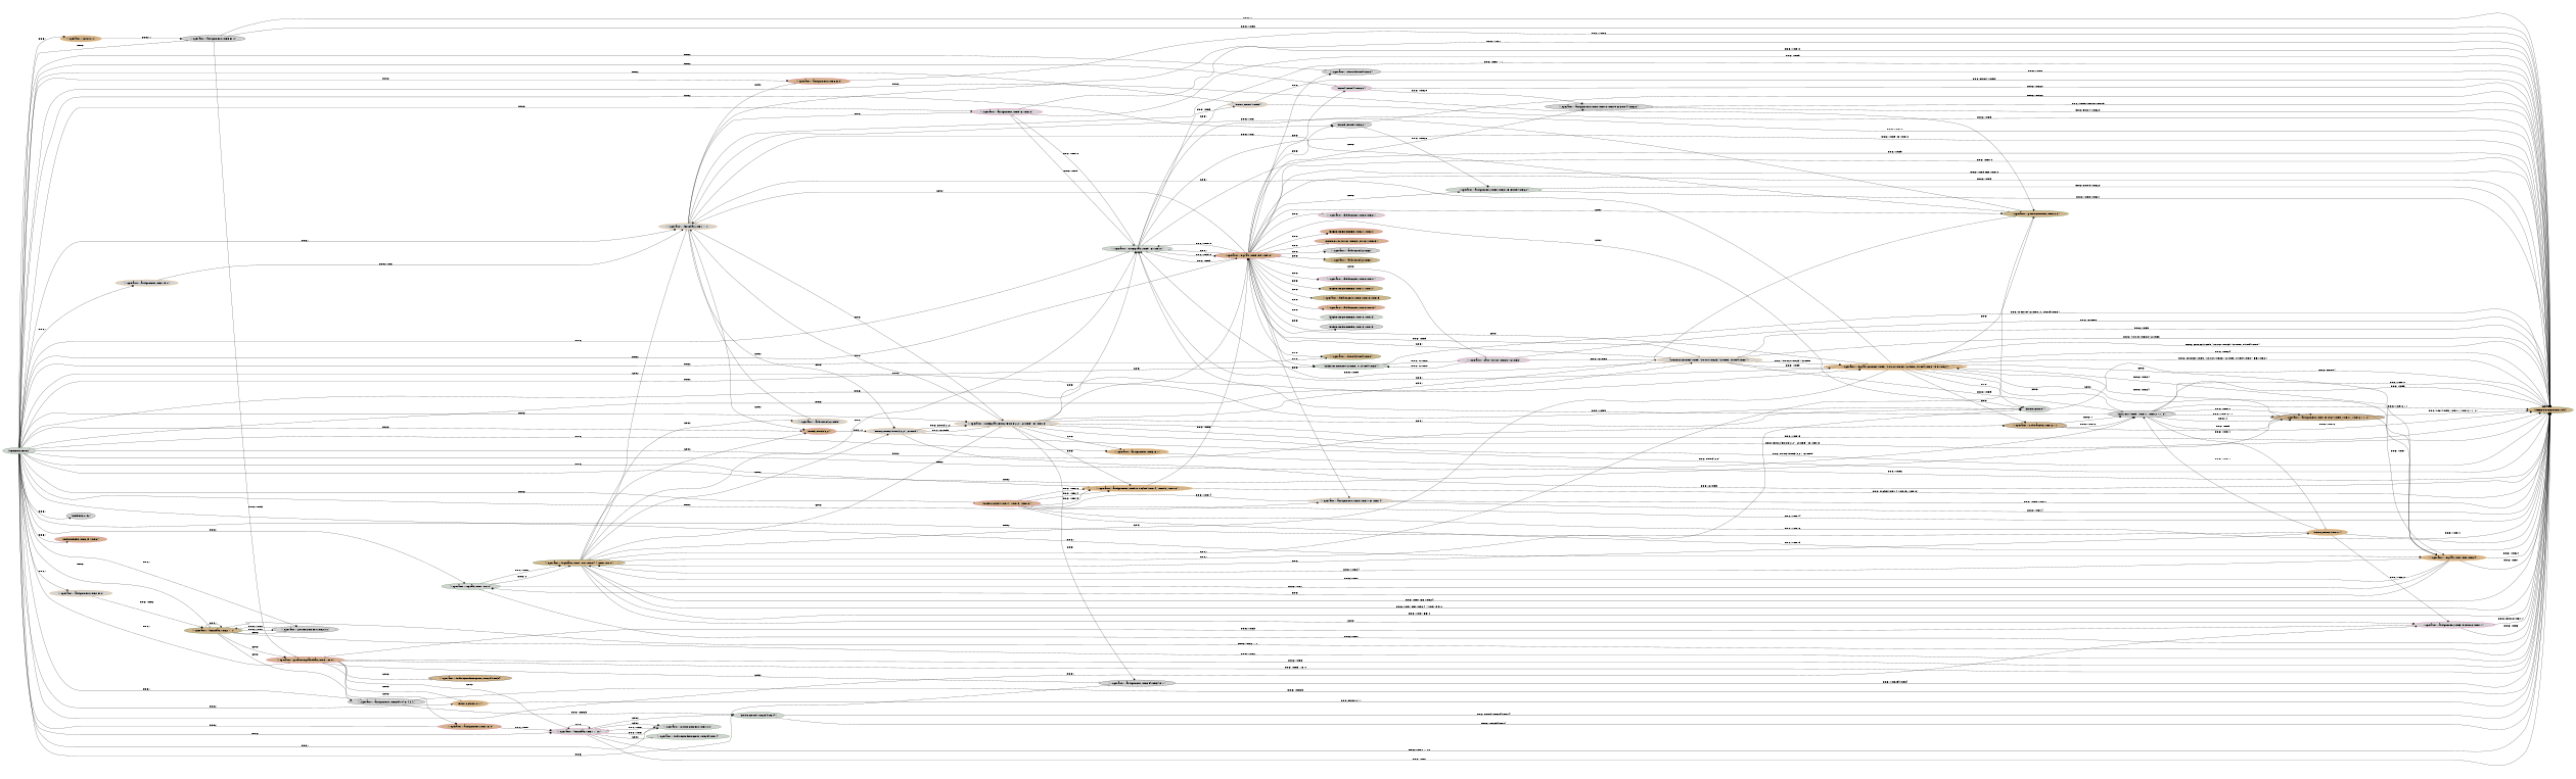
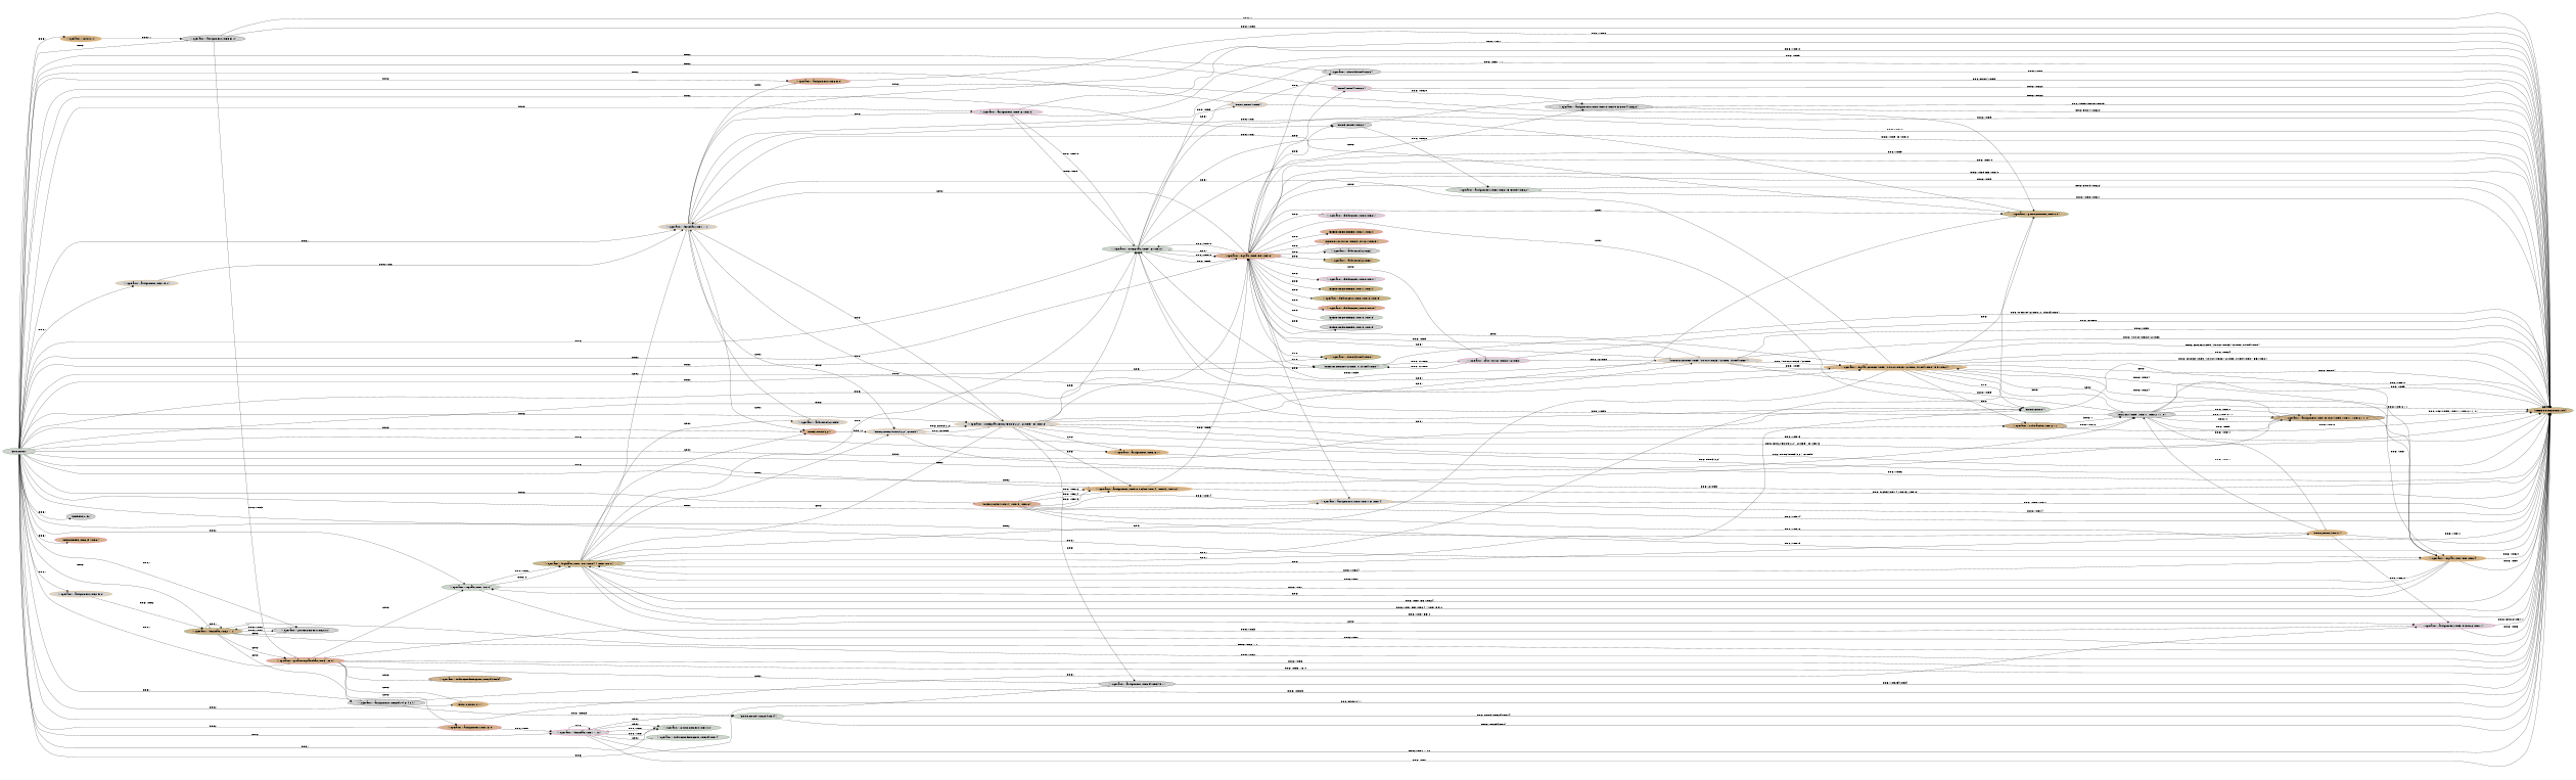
  digraph {
    rankdir=LR
    node [color=darkgreen fillcolor=lightgrey style=filled]
    edge [arrowhead=dot]
-   n1 [label="(METHOD,FUN1)"]
+   n1 [label="(FUN,FUN1)"]
    n2 [color=black label="(<operator>.assignment,VAR3 = -1)"]
    n3 [color=darkorange fillcolor=tan label="(<operator>.minus,-1)"]
    n4 [color=darkorange label="(<operator>.assignment,VAR1 = 0)"]
    n5 [color=darkorange label="(<operator>.lessThan,VAR1 < 1)"]
    n6 [fillcolor=tan label="(<operator>.postIncrement,VAR1++)"]
    n7 [color=deeppink fillcolor=tan label="(<operator>.assignment,VAR6 = 0)"]
    n8 [color=deeppink label="(<operator>.assignment,VAR9 = VAR10)"]
    n9 [color=darkorange label="(<operator>.notEquals,FUN2(FUN3(2,2), &VAR5) != VAR13)"]
    n10 [color=deeppink fillcolor=tan label="(FUN3,FUN3(2,2))"]
    n11 [color=darkorange fillcolor=tan label="(<operator>.assignment,VAR6 = 1)"]
    n12 [color=darkorange fillcolor=tan label="(<operator>.assignment,VAR9 = socket(VAR14, VAR15, VAR16))"]
    n13 [color=deeppink fillcolor=tan label="(socket,socket(VAR14, VAR15, VAR16))"]
    n14 [color=deeppink fillcolor=tan label="(<operator>.equals,VAR9 == VAR10)"]
    n15 [label="(memset,memset(&VAR8, 0, sizeof(VAR8)))"]
    n16 [fillcolor=tan label="(<operator>.sizeOf,sizeof(VAR8))"]
    n17 [color=darkorange label="(<operator>.assignment,VAR8.VAR17 = VAR14)"]
    n18 [color=deeppink label="(FUN4,FUN4(VAR20))"]
    n19 [color=black label="(FUN5,FUN5(VAR22))"]
    n20 [color=darkorange fillcolor=tan label="(<operator>.equals,connect(VAR9, (struct VAR23*)&VAR8, sizeof(VAR8)) == VAR24)"]
    n21 [color=darkorange label="(connect,connect(VAR9, (struct VAR23*)&VAR8, sizeof(VAR8)))"]
    n22 [color=black label="(<operator>.sizeOf,sizeof(VAR8))"]
    n23 [color=black fillcolor=tan label="(<operator>.assignment,VAR7 = recv(VAR9, VAR11, VAR12 - 1, 0))"]
    n24 [color=black label="(recv,recv(VAR9, VAR11, VAR12 - 1, 0))"]
    n25 [color=black fillcolor=tan label="(<operator>.subtraction,VAR12 - 1)"]
    n26 [color=darkorange fillcolor=tan label="(<operator>.equals,VAR7 == VAR24)"]
    n27 [label="(<operator>.equals,VAR7 == 0)"]
    n28 [color=deeppink label="(<operator>.assignment,VAR3 = FUN6(VAR11))"]
    n29 [color=darkorange fillcolor=tan label="(FUN6,FUN6(VAR11))"]
    n30 [color=black label="(LITERAL,0,do)"]
    n31 [label="(<operator>.notEquals,VAR9 != VAR10)"]
    n32 [color=darkorange label="(FUN7,FUN7(VAR9))"]
    n33 [color=deeppink fillcolor=tan label="(IDENTIFIER,VAR6,if (VAR6))"]
    n34 [label="(FUN8,FUN8())"]
    n35 [color=darkorange label="(<operator>.assignment,VAR2 = 0)"]
    n36 [fillcolor=tan label="(<operator>.lessThan,VAR2 < 1)"]
    n37 [color=black label="(<operator>.postIncrement,VAR2++)"]
    n38 [color=black label="(<operator>.assignment,VAR25[10] = { 0 })"]
    n39 [color=deeppink fillcolor=tan label="(<operator>.greaterEqualsThan,VAR3 >= 0)"]
    n40 [color=black label="(<operator>.assignment,VAR25[VAR3] = 1)"]
    n41 [color=deeppink fillcolor=tan label="(<operator>.assignment,VAR1 = 0)"]
    n42 [color=deeppink label="(<operator>.lessThan,VAR1 < 10)"]
    n43 [label="(<operator>.postIncrement,VAR1++)"]
    n44 [color=darkorange fillcolor=tan label="(FUN10,FUN10(\"\"))"]
    n45 [fillcolor=tan label="(METHOD_RETURN,void)"]
    n46 [color=darkorange label="(FUN2,FUN2(FUN3(2,2), &VAR5))"]
    n47 [color=darkorange label="(<operator>.addressOf,&VAR5)"]
    n48 [color=black label="(<operator>.assignment,VAR8.VAR18.VAR19 = FUN4(VAR20))"]
    n49 [label="(<operator>.assignment,VAR8.VAR21 = FUN5(VAR22))"]
    n50 [color=deeppink label="(<operator>.cast,(struct VAR23*)&VAR8)"]
    n51 [fillcolor=tan label="(<operator>.addressOf,&VAR8)"]
    n52 [color=deeppink label="(<operator>.fieldAccess,VAR8.VAR17)"]
    n53 [fillcolor=tan label="(FIELD_IDENTIFIER,VAR17,VAR17)"]
    n54 [fillcolor=tan label="(<operator>.fieldAccess,VAR8.VAR18.VAR19)"]
    n55 [color=deeppink fillcolor=tan label="(<operator>.fieldAccess,VAR8.VAR18)"]
    n56 [label="(FIELD_IDENTIFIER,VAR18,VAR18)"]
    n57 [color=black label="(FIELD_IDENTIFIER,VAR19,VAR19)"]
    n58 [color=deeppink label="(<operator>.fieldAccess,VAR8.VAR21)"]
    n59 [color=deeppink fillcolor=tan label="(FIELD_IDENTIFIER,VAR21,VAR21)"]
    n60 [color=deeppink fillcolor=tan label="(UNKNOWN,struct VAR23*,struct VAR23*)"]
    n61 [color=black label="(<operator>.addressOf,&VAR8)"]
    n62 [fillcolor=tan label="(<operator>.logicalOr,VAR7 == VAR24 || VAR7 == 0)"]
    n63 [label="(FUN9,FUN9(VAR25[VAR1]))"]
    n64 [color=black fillcolor=tan label="(<operator>.indirectIndexAccess,VAR25[VAR3])"]
    n65 [label="(<operator>.indirectIndexAccess,VAR25[VAR1])"]
    n1 -> n2 [arrowhead=odot label="DDG: "]
    n1 -> n3 [arrowhead=box label="DDG: "]
    n1 -> n4 [arrowhead=box label="DDG: "]
    n1 -> n5 [arrowhead=box label="DDG: "]
    n1 -> n6 [label="DDG: "]
    n1 -> n7 [arrowhead=box label="DDG: "]
    n1 -> n8 [label="DDG: "]
    n1 -> n9 [arrowhead=box label="DDG: "]
    n1 -> n10 [label="DDG: "]
    n1 -> n11 [arrowhead=box label="DDG: "]
    n1 -> n12 [arrowhead=odot label="DDG: "]
    n1 -> n13 [arrowhead=odot label="DDG: "]
    n1 -> n14 [label="DDG: "]
    n1 -> n15 [arrowhead=box label="DDG: "]
    n1 -> n16 [label="DDG: "]
    n1 -> n17 [label="DDG: "]
    n1 -> n18 [arrowhead=odot label="DDG: "]
    n1 -> n19 [label="DDG: "]
    n1 -> n20 [arrowhead=box label="DDG: "]
    n1 -> n21 [label="DDG: "]
    n1 -> n22 [arrowhead=odot label="DDG: "]
    n1 -> n23 [label="DDG: "]
    n1 -> n24 [arrowhead=box label="DDG: "]
    n1 -> n25 [arrowhead=box label="DDG: "]
    n1 -> n26 [arrowhead=box label="DDG: "]
    n1 -> n27 [label="DDG: "]
    n1 -> n28 [label="DDG: "]
    n1 -> n29 [arrowhead=odot label="DDG: "]
    n1 -> n30 [label="DDG: "]
    n1 -> n31 [arrowhead=odot label="DDG: "]
    n1 -> n32 [arrowhead=odot label="DDG: "]
    n1 -> n33 [label="DDG: "]
    n1 -> n34 [label="DDG: "]
    n1 -> n35 [label="DDG: "]
    n1 -> n36 [arrowhead=odot label="DDG: "]
    n1 -> n37 [arrowhead=box label="DDG: "]
    n1 -> n38 [arrowhead=odot label="DDG: "]
    n1 -> n39 [arrowhead=odot label="DDG: "]
    n1 -> n40 [arrowhead=odot label="DDG: "]
    n1 -> n41 [arrowhead=odot label="DDG: "]
    n1 -> n42 [arrowhead=box label="DDG: "]
    n1 -> n43 [arrowhead=box label="DDG: "]
    n1 -> n44 [label="DDG: "]
    n2 -> n39 [arrowhead=odot label="DDG: VAR3"]
    n2 -> n45 [arrowhead=box label="DDG: -1"]
    n2 -> n45 [label="DDG: VAR3"]
    n3 -> n2 [arrowhead=box label="DDG: 1"]
    n4 -> n5 [label="DDG: VAR1"]
    n5 -> n6 [arrowhead=odot label="DDG: VAR1"]
    n5 -> n7 [arrowhead=odot label="CDG: "]
    n5 -> n8 [arrowhead=odot label="CDG: "]
    n5 -> n9 [label="CDG: "]
    n5 -> n10 [arrowhead=box label="CDG: "]
    n5 -> n45 [label="DDG: VAR1"]
    n5 -> n45 [arrowhead=box label="DDG: VAR1 < 1"]
    n5 -> n46 [arrowhead=box label="CDG: "]
    n5 -> n47 [arrowhead=odot label="CDG: "]
    n6 -> n5 [arrowhead=odot label="DDG: VAR1"]
    n7 -> n45 [label="DDG: VAR6"]
    n8 -> n31 [label="DDG: VAR9"]
    n8 -> n45 [arrowhead=box label="DDG: VAR10"]
    n8 -> n45 [arrowhead=odot label="DDG: VAR9"]
    n9 -> n5 [label="CDG: "]
    n9 -> n6 [arrowhead=odot label="CDG: "]
    n9 -> n11 [label="CDG: "]
    n9 -> n12 [label="CDG: "]
    n9 -> n14 [arrowhead=box label="CDG: "]
    n9 -> n31 [label="CDG: "]
    n9 -> n34 [arrowhead=odot label="CDG: "]
    n9 -> n40 [label="CDG: "]
    n9 -> n45 [arrowhead=box label="DDG: VAR13"]
    n9 -> n45 [arrowhead=odot label="DDG: FUN2(FUN3(2,2), &VAR5) != VAR13"]
    n9 -> n45 [arrowhead=odot label="DDG: FUN2(FUN3(2,2), &VAR5)"]
    n10 -> n46 [label="DDG: 2"]
    n11 -> n45 [arrowhead=box label="DDG: VAR6"]
    n12 -> n14 [arrowhead=box label="DDG: VAR9"]
    n12 -> n45 [label="DDG: socket(VAR14, VAR15, VAR16)"]
    n13 -> n12 [arrowhead=box label="DDG: VAR14"]
    n13 -> n12 [arrowhead=box label="DDG: VAR15"]
    n13 -> n12 [label="DDG: VAR16"]
    n13 -> n17 [arrowhead=odot label="DDG: VAR14"]
    n13 -> n45 [label="DDG: VAR16"]
    n13 -> n45 [label="DDG: VAR14"]
    n13 -> n45 [label="DDG: VAR15"]
    n14 -> n5 [arrowhead=odot label="CDG: "]
    n14 -> n6 [arrowhead=box label="CDG: "]
    n14 -> n15 [arrowhead=box label="CDG: "]
    n14 -> n16 [arrowhead=box label="CDG: "]
    n14 -> n17 [label="CDG: "]
    n14 -> n18 [label="CDG: "]
    n14 -> n19 [arrowhead=box label="CDG: "]
    n14 -> n20 [arrowhead=odot label="CDG: "]
    n14 -> n21 [arrowhead=odot label="DDG: VAR9"]
    n14 -> n21 [arrowhead=odot label="CDG: "]
    n14 -> n22 [arrowhead=box label="CDG: "]
    n14 -> n31 [arrowhead=odot label="DDG: VAR9"]
    n14 -> n31 [label="DDG: VAR10"]
    n14 -> n31 [arrowhead=odot label="CDG: "]
    n14 -> n34 [label="CDG: "]
    n14 -> n45 [arrowhead=odot label="DDG: VAR10"]
    n14 -> n45 [label="DDG: VAR9 == VAR10"]
    n14 -> n45 [arrowhead=box label="DDG: VAR9"]
    n14 -> n48 [arrowhead=box label="CDG: "]
-   n14 -> n49 [label="CDG: "]
+   n49 -> n14 [label="CDG: "]
    n14 -> n50 [arrowhead=odot label="CDG: "]
    n14 -> n51 [label="CDG: "]
    n14 -> n52 [arrowhead=box label="CDG: "]
    n14 -> n53 [arrowhead=box label="CDG: "]
    n14 -> n54 [label="CDG: "]
    n14 -> n55 [label="CDG: "]
    n14 -> n56 [arrowhead=odot label="CDG: "]
    n14 -> n57 [arrowhead=box label="CDG: "]
    n14 -> n58 [arrowhead=odot label="CDG: "]
    n14 -> n59 [arrowhead=box label="CDG: "]
    n14 -> n60 [arrowhead=odot label="CDG: "]
    n14 -> n61 [arrowhead=box label="CDG: "]
    n15 -> n45 [label="DDG: memset(&VAR8, 0, sizeof(VAR8))"]
    n15 -> n50 [arrowhead=odot label="DDG: &VAR8"]
    n17 -> n45 [arrowhead=box label="DDG: VAR8.VAR17"]
    n17 -> n45 [label="DDG: VAR14"]
    n18 -> n45 [arrowhead=odot label="DDG: VAR20"]
    n18 -> n48 [arrowhead=box label="DDG: VAR20"]
    n19 -> n45 [label="DDG: VAR22"]
    n19 -> n49 [arrowhead=box label="DDG: VAR22"]
    n20 -> n5 [arrowhead=box label="CDG: "]
    n20 -> n6 [arrowhead=odot label="CDG: "]
    n20 -> n23 [arrowhead=odot label="CDG: "]
    n20 -> n24 [arrowhead=odot label="CDG: "]
    n20 -> n25 [arrowhead=box label="CDG: "]
    n20 -> n26 [label="DDG: VAR24"]
    n20 -> n26 [label="CDG: "]
    n20 -> n31 [arrowhead=box label="CDG: "]
    n20 -> n34 [label="CDG: "]
    n20 -> n45 [label="DDG: connect(VAR9, (struct VAR23*)&VAR8, sizeof(VAR8)) == VAR24"]
    n20 -> n45 [label="DDG: connect(VAR9, (struct VAR23*)&VAR8, sizeof(VAR8))"]
    n20 -> n45 [arrowhead=odot label="DDG: VAR24"]
    n20 -> n62 [arrowhead=odot label="CDG: "]
    n21 -> n20 [label="DDG: VAR9"]
    n21 -> n20 [arrowhead=box label="DDG: (struct VAR23*)&VAR8"]
    n21 -> n24 [arrowhead=odot label="DDG: VAR9"]
    n21 -> n31 [arrowhead=box label="DDG: VAR9"]
    n21 -> n45 [arrowhead=box label="DDG: VAR9"]
    n21 -> n45 [label="DDG: (struct VAR23*)&VAR8"]
    n22 -> n45 [arrowhead=odot label="DDG: VAR8"]
    n23 -> n26 [label="DDG: VAR7"]
    n23 -> n45 [label="DDG: recv(VAR9, VAR11, VAR12 - 1, 0)"]
    n24 -> n23 [label="DDG: VAR9"]
    n24 -> n23 [label="DDG: VAR11"]
    n24 -> n23 [label="DDG: VAR12 - 1"]
    n24 -> n23 [arrowhead=box label="DDG: 0"]
    n24 -> n29 [arrowhead=odot label="DDG: VAR11"]
    n24 -> n31 [arrowhead=odot label="DDG: VAR9"]
    n24 -> n45 [arrowhead=box label="DDG: VAR9"]
    n24 -> n45 [label="DDG: VAR12 - 1"]
    n24 -> n45 [arrowhead=box label="DDG: VAR11"]
    n25 -> n24 [label="DDG: VAR12"]
    n25 -> n24 [arrowhead=box label="DDG: 1"]
    n25 -> n45 [arrowhead=box label="DDG: VAR12"]
    n26 -> n20 [arrowhead=box label="DDG: VAR24"]
    n26 -> n27 [arrowhead=odot label="DDG: VAR7"]
    n26 -> n27 [arrowhead=box label="CDG: "]
    n26 -> n45 [arrowhead=box label="DDG: VAR7"]
    n26 -> n45 [label="DDG: VAR24"]
    n26 -> n62 [label="DDG: VAR7"]
    n26 -> n62 [arrowhead=box label="DDG: VAR24"]
    n27 -> n45 [label="DDG: VAR7"]
    n27 -> n62 [arrowhead=box label="DDG: VAR7"]
    n27 -> n62 [label="DDG: 0"]
    n28 -> n39 [arrowhead=odot label="DDG: VAR3"]
    n28 -> n45 [label="DDG: FUN6(VAR11)"]
    n28 -> n45 [arrowhead=box label="DDG: VAR3"]
    n29 -> n24 [label="DDG: VAR11"]
    n29 -> n28 [label="DDG: VAR11"]
    n29 -> n45 [arrowhead=box label="DDG: VAR11"]
    n31 -> n8 [arrowhead=odot label="DDG: VAR10"]
    n31 -> n14 [arrowhead=box label="DDG: VAR10"]
    n31 -> n32 [label="DDG: VAR9"]
    n31 -> n32 [arrowhead=odot label="CDG: "]
    n31 -> n45 [label="DDG: VAR10"]
    n31 -> n45 [arrowhead=box label="DDG: VAR9 != VAR10"]
    n31 -> n45 [arrowhead=odot label="DDG: VAR9"]
    n32 -> n45 [arrowhead=box label="DDG: FUN7(VAR9)"]
    n32 -> n45 [arrowhead=odot label="DDG: VAR9"]
    n34 -> n45 [arrowhead=odot label="DDG: FUN8()"]
    n35 -> n36 [arrowhead=box label="DDG: VAR2"]
    n36 -> n36 [label="CDG: "]
    n36 -> n37 [label="DDG: VAR2"]
    n36 -> n37 [arrowhead=odot label="CDG: "]
    n36 -> n38 [arrowhead=box label="CDG: "]
    n36 -> n39 [arrowhead=box label="CDG: "]
    n36 -> n45 [label="DDG: VAR2 < 1"]
    n36 -> n45 [label="DDG: VAR2"]
    n37 -> n36 [label="DDG: VAR2"]
    n38 -> n45 [arrowhead=box label="DDG: VAR25"]
    n38 -> n63 [label="DDG: VAR25"]
    n39 -> n40 [arrowhead=odot label="CDG: "]
    n39 -> n41 [arrowhead=box label="CDG: "]
-   n39 -> n42 [label="CDG: "]
+   n39 -> n27 [label="CDG: "]
    n39 -> n44 [arrowhead=odot label="CDG: "]
    n39 -> n45 [arrowhead=odot label="DDG: VAR3"]
    n39 -> n45 [arrowhead=box label="DDG: VAR3 >= 0"]
    n39 -> n64 [arrowhead=odot label="CDG: "]
    n40 -> n45 [arrowhead=odot label="DDG: VAR25[VAR3]"]
    n41 -> n42 [arrowhead=box label="DDG: VAR1"]
    n42 -> n42 [label="CDG: "]
    n42 -> n43 [arrowhead=box label="DDG: VAR1"]
    n42 -> n43 [arrowhead=box label="CDG: "]
    n42 -> n45 [arrowhead=box label="DDG: VAR1"]
    n42 -> n45 [label="DDG: VAR1 < 10"]
    n42 -> n63 [arrowhead=box label="CDG: "]
    n42 -> n65 [arrowhead=odot label="CDG: "]
    n43 -> n42 [arrowhead=odot label="DDG: VAR1"]
    n44 -> n45 [arrowhead=odot label="DDG: FUN10(\"\")"]
    n46 -> n9 [arrowhead=box label="DDG: FUN3(2,2)"]
    n46 -> n9 [arrowhead=odot label="DDG: &VAR5"]
    n46 -> n45 [arrowhead=odot label="DDG: &VAR5"]
    n46 -> n45 [label="DDG: FUN3(2,2)"]
    n48 -> n45 [arrowhead=box label="DDG: VAR8.VAR18.VAR19"]
    n48 -> n45 [arrowhead=box label="DDG: FUN4(VAR20)"]
    n49 -> n45 [arrowhead=odot label="DDG: VAR8.VAR21"]
    n49 -> n45 [arrowhead=odot label="DDG: FUN5(VAR22)"]
    n50 -> n15 [arrowhead=box label="DDG: &VAR8"]
    n50 -> n21 [label="DDG: &VAR8"]
    n50 -> n45 [arrowhead=odot label="DDG: &VAR8"]
    n62 -> n5 [arrowhead=odot label="CDG: "]
    n62 -> n6 [label="CDG: "]
    n62 -> n9 [arrowhead=odot label="CDG: "]
    n62 -> n10 [label="CDG: "]
    n62 -> n28 [arrowhead=box label="CDG: "]
    n62 -> n29 [label="CDG: "]
    n62 -> n31 [arrowhead=box label="CDG: "]
    n62 -> n34 [arrowhead=box label="CDG: "]
    n62 -> n45 [arrowhead=box label="DDG: VAR7 == VAR24"]
    n62 -> n45 [arrowhead=odot label="DDG: VAR7 == VAR24 || VAR7 == 0"]
    n62 -> n45 [arrowhead=odot label="DDG: VAR7 == 0"]
    n62 -> n46 [label="CDG: "]
    n62 -> n47 [label="CDG: "]
    n63 -> n45 [arrowhead=odot label="DDG: VAR25[VAR1]"]
    n63 -> n45 [label="DDG: FUN9(VAR25[VAR1])"]
  }
